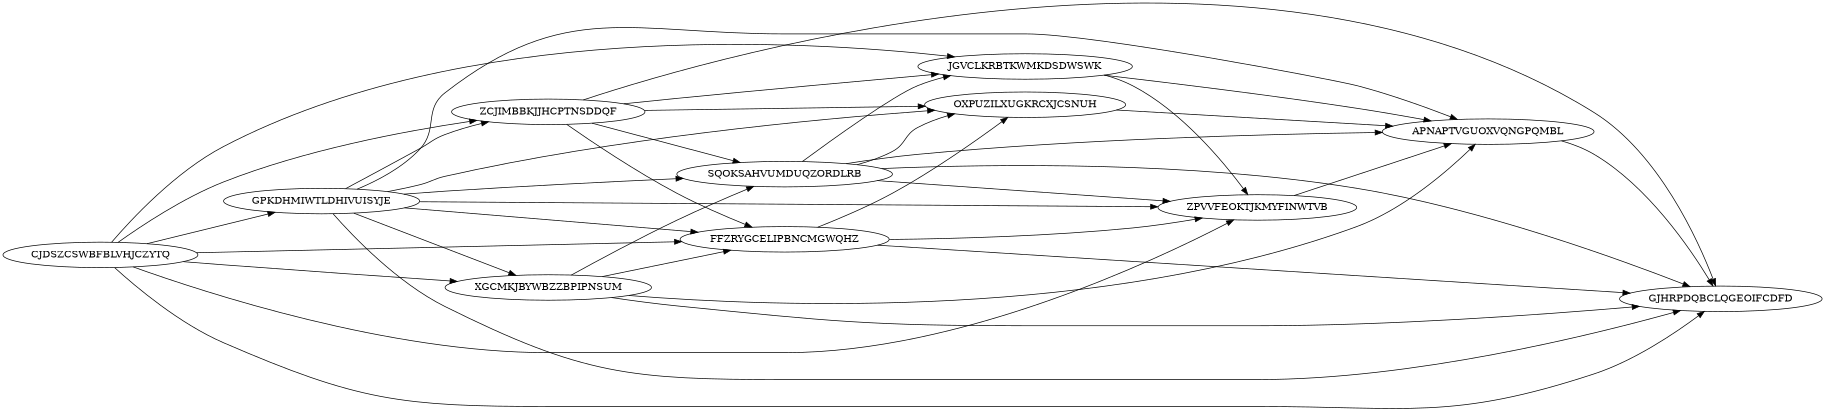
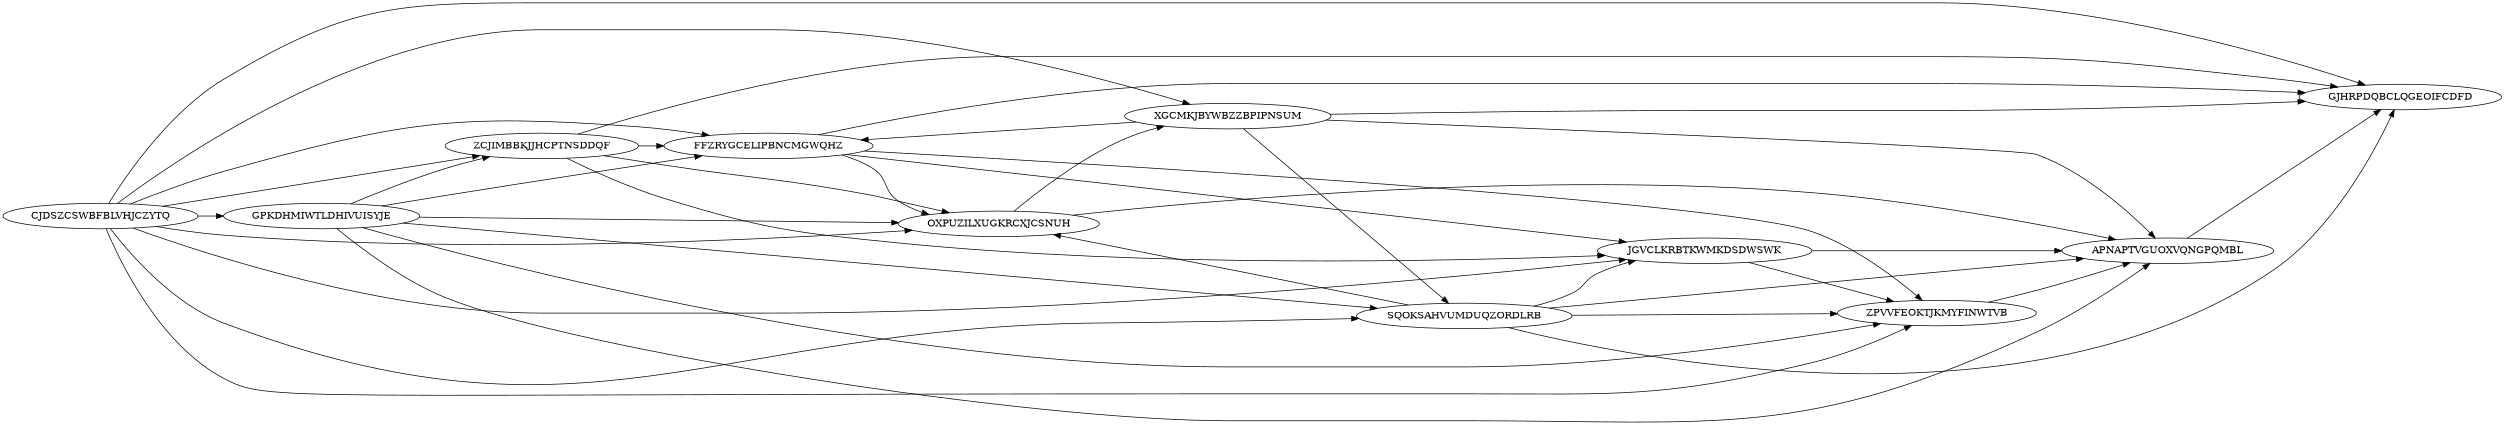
  digraph {
    rankdir=LR
    node [Weight=19]
    edge [Weight=13]
    CJDSZCSWBFBLVHJCZYTQ [Weight=17]
    GPKDHMIWTLDHIVUISYJE
    ZCJIMBBKJJHCPTNSDDQF [Weight=16]
    XGCMKJBYWBZZBPIPNSUM [Weight=11]
    SQOKSAHVUMDUQZORDLRB
    FFZRYGCELIPBNCMGWQHZ
    JGVCLKRBTKWMKDSDWSWK [Weight=20]
    ZPVVFEOKTJKMYFINWTVB [Weight=15]
    OXPUZILXUGKRCXJCSNUH [Weight=11]
    GJHRPDQBCLQGEOIFCDFD
    APNAPTVGUOXVQNGPQMBL [Weight=15]
    CJDSZCSWBFBLVHJCZYTQ -> GPKDHMIWTLDHIVUISYJE [Weight=19]
    CJDSZCSWBFBLVHJCZYTQ -> ZCJIMBBKJJHCPTNSDDQF
    CJDSZCSWBFBLVHJCZYTQ -> XGCMKJBYWBZZBPIPNSUM
-   ZCJIMBBKJJHCPTNSDDQF -> SQOKSAHVUMDUQZORDLRB [Weight=16]
+   CJDSZCSWBFBLVHJCZYTQ -> SQOKSAHVUMDUQZORDLRB [Weight=16]
    CJDSZCSWBFBLVHJCZYTQ -> FFZRYGCELIPBNCMGWQHZ [Weight=10]
    CJDSZCSWBFBLVHJCZYTQ -> JGVCLKRBTKWMKDSDWSWK [Weight=14]
    CJDSZCSWBFBLVHJCZYTQ -> ZPVVFEOKTJKMYFINWTVB
+   CJDSZCSWBFBLVHJCZYTQ -> OXPUZILXUGKRCXJCSNUH [Weight=20]
    CJDSZCSWBFBLVHJCZYTQ -> GJHRPDQBCLQGEOIFCDFD
    GPKDHMIWTLDHIVUISYJE -> ZCJIMBBKJJHCPTNSDDQF [Weight=20]
-   GPKDHMIWTLDHIVUISYJE -> XGCMKJBYWBZZBPIPNSUM [Weight=11]
+   OXPUZILXUGKRCXJCSNUH -> XGCMKJBYWBZZBPIPNSUM [Weight=11]
    GPKDHMIWTLDHIVUISYJE -> SQOKSAHVUMDUQZORDLRB
    GPKDHMIWTLDHIVUISYJE -> FFZRYGCELIPBNCMGWQHZ [Weight=14]
    GPKDHMIWTLDHIVUISYJE -> ZPVVFEOKTJKMYFINWTVB [Weight=16]
    GPKDHMIWTLDHIVUISYJE -> OXPUZILXUGKRCXJCSNUH [Weight=15]
-   GPKDHMIWTLDHIVUISYJE -> GJHRPDQBCLQGEOIFCDFD [Weight=18]
    GPKDHMIWTLDHIVUISYJE -> APNAPTVGUOXVQNGPQMBL [Weight=20]
    ZCJIMBBKJJHCPTNSDDQF -> FFZRYGCELIPBNCMGWQHZ [Weight=19]
    ZCJIMBBKJJHCPTNSDDQF -> JGVCLKRBTKWMKDSDWSWK [Weight=14]
    ZCJIMBBKJJHCPTNSDDQF -> OXPUZILXUGKRCXJCSNUH [Weight=14]
    ZCJIMBBKJJHCPTNSDDQF -> GJHRPDQBCLQGEOIFCDFD [Weight=17]
    XGCMKJBYWBZZBPIPNSUM -> SQOKSAHVUMDUQZORDLRB [Weight=14]
    XGCMKJBYWBZZBPIPNSUM -> FFZRYGCELIPBNCMGWQHZ [Weight=20]
    XGCMKJBYWBZZBPIPNSUM -> GJHRPDQBCLQGEOIFCDFD [Weight=17]
    XGCMKJBYWBZZBPIPNSUM -> APNAPTVGUOXVQNGPQMBL [Weight=12]
    SQOKSAHVUMDUQZORDLRB -> JGVCLKRBTKWMKDSDWSWK [Weight=15]
    SQOKSAHVUMDUQZORDLRB -> ZPVVFEOKTJKMYFINWTVB [Weight=19]
    SQOKSAHVUMDUQZORDLRB -> OXPUZILXUGKRCXJCSNUH [Weight=11]
    SQOKSAHVUMDUQZORDLRB -> GJHRPDQBCLQGEOIFCDFD [Weight=18]
    SQOKSAHVUMDUQZORDLRB -> APNAPTVGUOXVQNGPQMBL [Weight=20]
+   FFZRYGCELIPBNCMGWQHZ -> JGVCLKRBTKWMKDSDWSWK [Weight=15]
    FFZRYGCELIPBNCMGWQHZ -> ZPVVFEOKTJKMYFINWTVB [Weight=18]
    FFZRYGCELIPBNCMGWQHZ -> OXPUZILXUGKRCXJCSNUH [Weight=12]
    FFZRYGCELIPBNCMGWQHZ -> GJHRPDQBCLQGEOIFCDFD [Weight=15]
    JGVCLKRBTKWMKDSDWSWK -> ZPVVFEOKTJKMYFINWTVB [Weight=11]
    JGVCLKRBTKWMKDSDWSWK -> APNAPTVGUOXVQNGPQMBL [Weight=10]
    ZPVVFEOKTJKMYFINWTVB -> APNAPTVGUOXVQNGPQMBL [Weight=15]
    OXPUZILXUGKRCXJCSNUH -> APNAPTVGUOXVQNGPQMBL [Weight=20]
    APNAPTVGUOXVQNGPQMBL -> GJHRPDQBCLQGEOIFCDFD
  }
